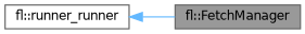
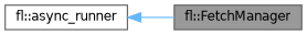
  digraph {
    rankdir=LR
    node [color=gray40 fontname=Helvetica fontsize=10 shape=box style=filled]
    n1 [fillcolor=grey60 fontcolor=black height=0.2 label="fl::FetchManager" width=0.4]
-   n2 [fillcolor=white height=0.2 label="fl::runner_runner" width=0.4]
+   n2 [fillcolor=white height=0.2 label="fl::async_runner" width=0.4]
    n2 -> n1 [color=steelblue1 dir=back fontname=Helvetica fontsize=10 labelfontname=Helvetica labelfontsize=10 style=solid]
  }
